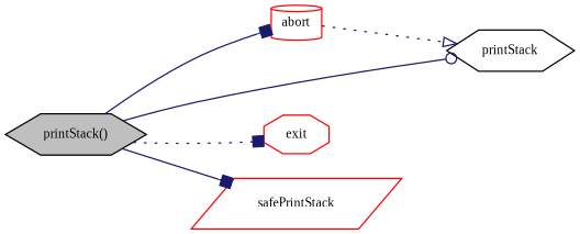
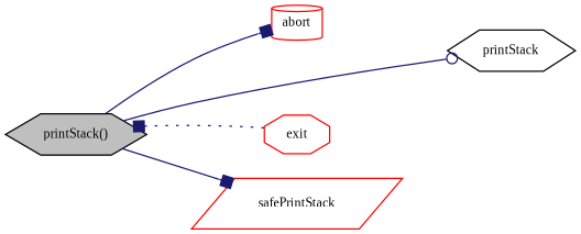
  digraph {
    fontname="Liberation Serif"
    rankdir=LR
    node [color=red fontname="Liberation Serif" fontsize=10 shape=hexagon]
    edge [arrowhead=box color=midnightblue fontname="Liberation Serif" fontsize=10 labelfontname=FreeSans labelfontsize=10 style=solid]
    n1 [color=black fillcolor=grey75 fontcolor=black height=0.2 label="printStack()" style=filled width=0.4]
    n2 [height=0.2 label=abort shape=cylinder width=0.4]
    n3 [color=black height=0.2 label=printStack width=0.4]
    n4 [height=0.2 label=exit shape=octagon width=0.4]
    n5 [height=0.2 label=safePrintStack shape=parallelogram width=0.4]
    n1 -> n2
    n1 -> n3 [arrowhead=odot]
-   n1 -> n4 [style=dotted]
+   n4 -> n1 [style=dotted]
    n1 -> n5
-   n2 -> n3 [arrowhead=onormal style=dotted]
  }
